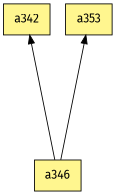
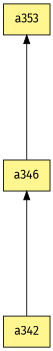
  digraph {
    fontname="Fira Sans"
    rankdir=BT
    ranksep=2.0
    node [fillcolor=khaki1 fontname="Fira Sans" shape=record style=filled]
    edge [fontname="Fira Sans"]
    n1 [label="{a342}"]
    n2 [label="{a353}"]
    n3 [label="{a346}"]
-   n3 -> n1
+   n1 -> n3
    n3 -> n2
  }
